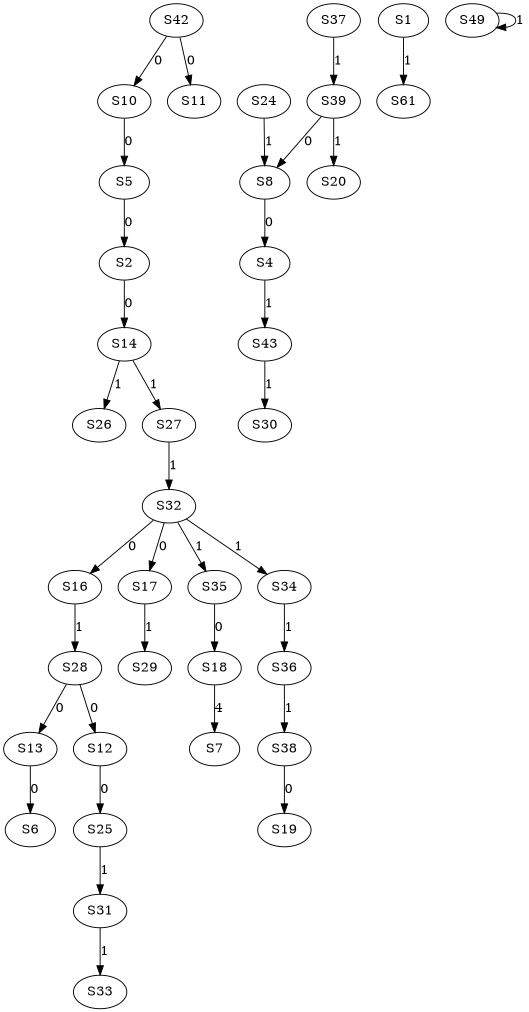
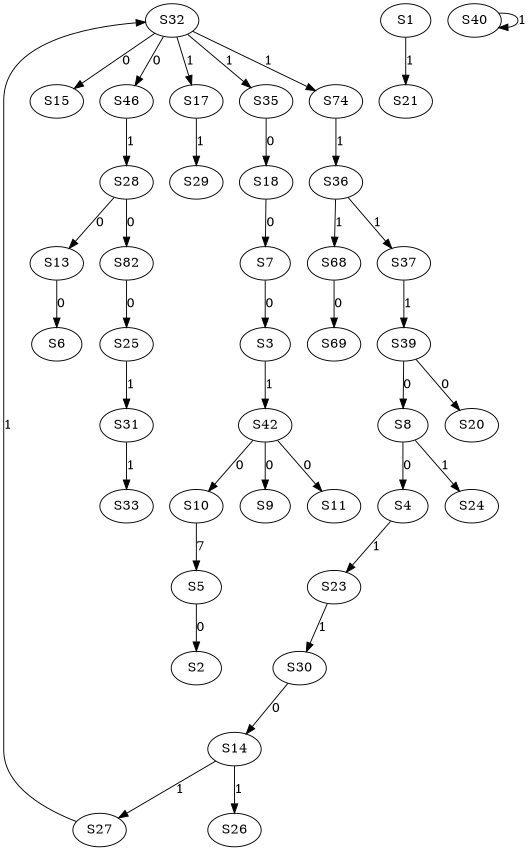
  strict digraph {
    S5
    S2
    S7
+   S3
    n5 [label=S42]
    S10
+   S9
    S11
    S8
    S4
    S24
-   S23 [label=S43]
+   S23
    S30
    S13
    S6
    S18
    S28
-   S12
+   S12 [label=S82]
    S25
    S31
    S14
    S26
    S27
    S32
-   S16
+   S15
+   S16 [label=S46]
    S17
    S35
-   S34
+   S34 [label=S74]
    S29
    S36
-   S38
-   S19
+   S38 [label=S68]
+   S19 [label=S69]
    S39
    S20
    S1
-   S21 [label=S61]
+   S21
    S33
    S37
-   S40 [label=S49]
+   S40
    S5 -> S2 [label=0]
+   S7 -> S3 [label=0]
+   S3 -> n5 [label=1]
    n5 -> S10 [label=0]
+   n5 -> S9 [label=0]
    n5 -> S11 [label=0]
-   S10 -> S5 [label=0]
+   S10 -> S5 [label=7]
    S8 -> S4 [label=0]
-   S24 -> S8 [label=1]
+   S8 -> S24 [label=1]
    S4 -> S23 [label=1]
    S23 -> S30 [label=1]
-   S2 -> S14 [label=0]
+   S30 -> S14 [label=0]
    S13 -> S6 [label=0]
-   S18 -> S7 [label=4]
+   S18 -> S7 [label=0]
    S28 -> S13 [label=0]
    S28 -> S12 [label=0]
    S12 -> S25 [label=0]
    S25 -> S31 [label=1]
    S31 -> S33 [label=1]
    S14 -> S26 [label=1]
    S14 -> S27 [label=1]
    S27 -> S32 [label=1]
+   S32 -> S15 [label=0]
    S32 -> S16 [label=0]
-   S32 -> S17 [label=0]
+   S32 -> S17 [label=1]
    S32 -> S35 [label=1]
    S32 -> S34 [label=1]
    S16 -> S28 [label=1]
    S17 -> S29 [label=1]
    S35 -> S18 [label=0]
    S34 -> S36 [label=1]
    S36 -> S38 [label=1]
+   S36 -> S37 [label=1]
    S38 -> S19 [label=0]
    S39 -> S8 [label=0]
-   S39 -> S20 [label=1]
+   S39 -> S20 [label=0]
    S1 -> S21 [label=1]
    S37 -> S39 [label=1]
    S40 -> S40 [label=1]
  }
